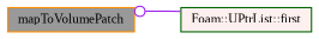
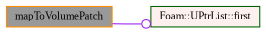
  digraph {
    rankdir=LR
    fontname="Liberation Serif"
    node [fontname="Liberation Serif" fontsize=10 shape=box style=filled]
    n1 [color=darkorange fillcolor=grey60 fontcolor=black height=0.2 label=mapToVolumePatch width=0.4]
    n2 [color=darkgreen fillcolor="#FFF0F0" height=0.2 label="Foam::UPtrList::first" width=0.4]
-   n2 -> n1 [color=purple fontname="Liberation Serif" fontsize=10 labelfontname=Helvetica labelfontsize=10 style=solid arrowhead=odot]
+   n1 -> n2 [color=purple fontname="Liberation Serif" fontsize=10 labelfontname=Helvetica labelfontsize=10 style=solid arrowhead=odot]
  }
